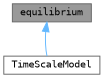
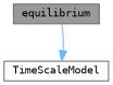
  digraph {
    fontname="DejaVu Sans Mono"
    node [color=gray40 fontname="DejaVu Sans Mono" fontsize=10 shape=box style=filled]
    n1 [fillcolor=grey60 fontcolor=black height=0.2 label=equilibrium width=0.4]
    n2 [fillcolor=white height=0.2 label=TimeScaleModel width=0.4]
-   n1 -> n2 [color=steelblue1 dir=back fontname="DejaVu Sans Mono" fontsize=10 labelfontname=Helvetica labelfontsize=10 style=solid]
+   n2 -> n1 [color=steelblue1 dir=back fontname="DejaVu Sans Mono" fontsize=10 labelfontname=Helvetica labelfontsize=10 style=solid]
  }
